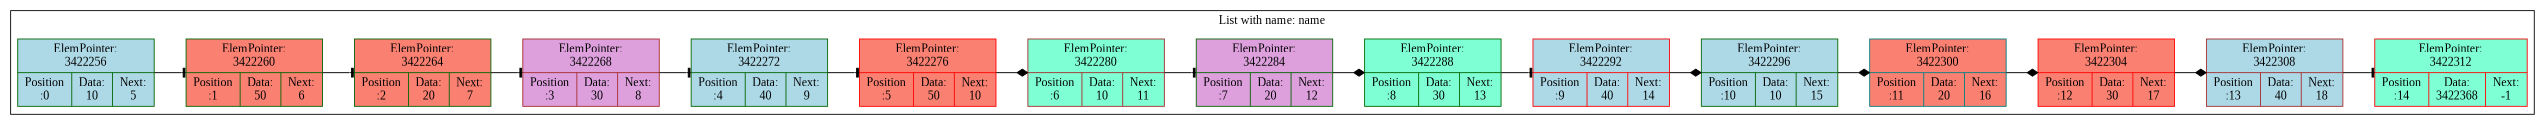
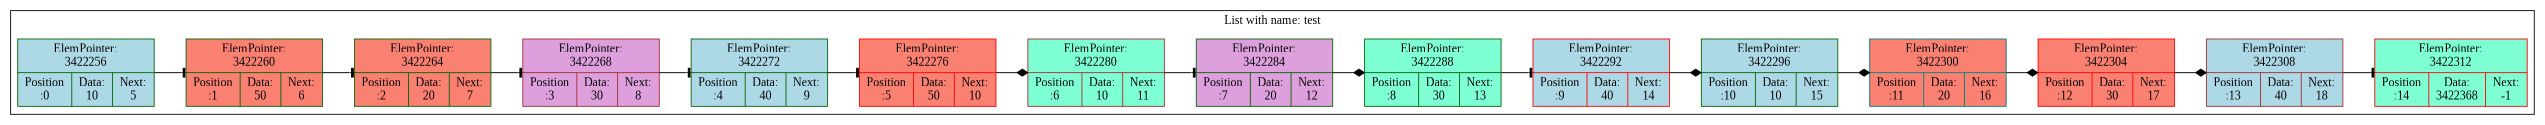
  digraph {
    rankdir=LR
    fontname="Liberation Serif"
    node [shape=record style=filled fillcolor=lightblue color=darkgreen fontname="Liberation Serif"]
    edge [arrowhead=tee fontname="Liberation Serif"]
    n1 [label="ElemPointer:\n3422256 | {Position\n:0 | Data:\n10 | Next:\n5}"]
    n2 [label="ElemPointer:\n3422260 | {Position\n:1 | Data:\n50 | Next:\n6}" fillcolor=salmon]
    n3 [label="ElemPointer:\n3422264 | {Position\n:2 | Data:\n20 | Next:\n7}" fillcolor=salmon]
    n4 [label="ElemPointer:\n3422268 | {Position\n:3 | Data:\n30 | Next:\n8}" fillcolor=plum color=brown]
    n5 [label="ElemPointer:\n3422272 | {Position\n:4 | Data:\n40 | Next:\n9}"]
    n6 [label="ElemPointer:\n3422276 | {Position\n:5 | Data:\n50 | Next:\n10}" fillcolor=salmon color=red]
    n7 [label="ElemPointer:\n3422280 | {Position\n:6 | Data:\n10 | Next:\n11}" fillcolor=aquamarine color=brown]
    n8 [label="ElemPointer:\n3422284 | {Position\n:7 | Data:\n20 | Next:\n12}" fillcolor=plum]
    n9 [label="ElemPointer:\n3422288 | {Position\n:8 | Data:\n30 | Next:\n13}" fillcolor=aquamarine]
    n10 [label="ElemPointer:\n3422292 | {Position\n:9 | Data:\n40 | Next:\n14}" color=red]
    n11 [label="ElemPointer:\n3422296 | {Position\n:10 | Data:\n10 | Next:\n15}"]
    n12 [label="ElemPointer:\n3422300 | {Position\n:11 | Data:\n20 | Next:\n16}" fillcolor=salmon color=teal]
    n13 [label="ElemPointer:\n3422304 | {Position\n:12 | Data:\n30 | Next:\n17}" fillcolor=salmon color=red]
    n14 [label="ElemPointer:\n3422308 | {Position\n:13 | Data:\n40 | Next:\n18}" color=brown]
    n15 [label="ElemPointer:\n3422312 | {Position\n:14 | Data:\n3422368 | Next:\n-1}" fillcolor=aquamarine color=red]
    subgraph cluster_1 {
-     label="List with name: name"
+     label="List with name: test"
      n1
      n2
      n3
      n4
      n5
      n6
      n7
      n8
      n9
      n10
      n11
      n12
      n13
      n14
      n15
    }
    n1 -> n2
    n2 -> n3
    n3 -> n4
    n4 -> n5
    n5 -> n6
    n6 -> n7 [arrowhead=diamond]
    n7 -> n8
    n8 -> n9 [arrowhead=diamond]
    n9 -> n10
    n10 -> n11 [arrowhead=diamond]
    n11 -> n12 [arrowhead=diamond]
    n12 -> n13 [arrowhead=diamond]
    n13 -> n14 [arrowhead=diamond]
    n14 -> n15
  }
